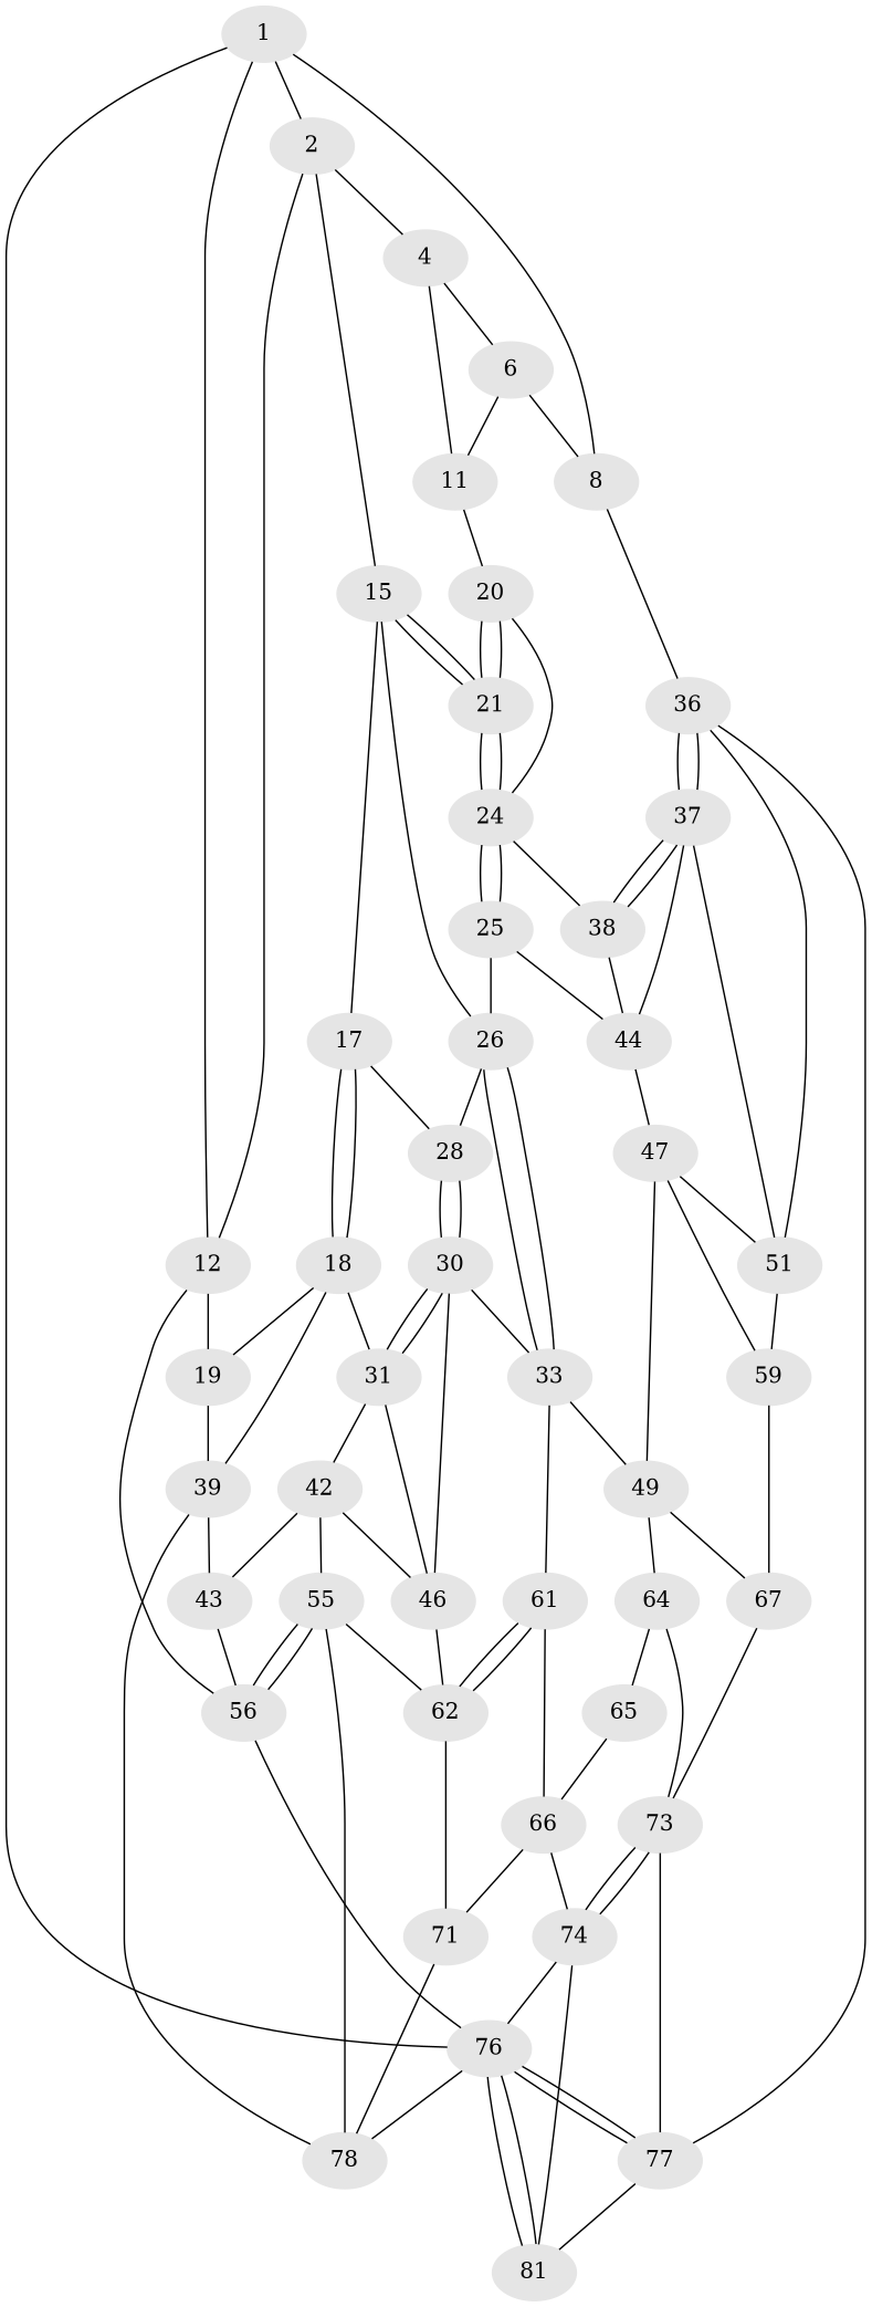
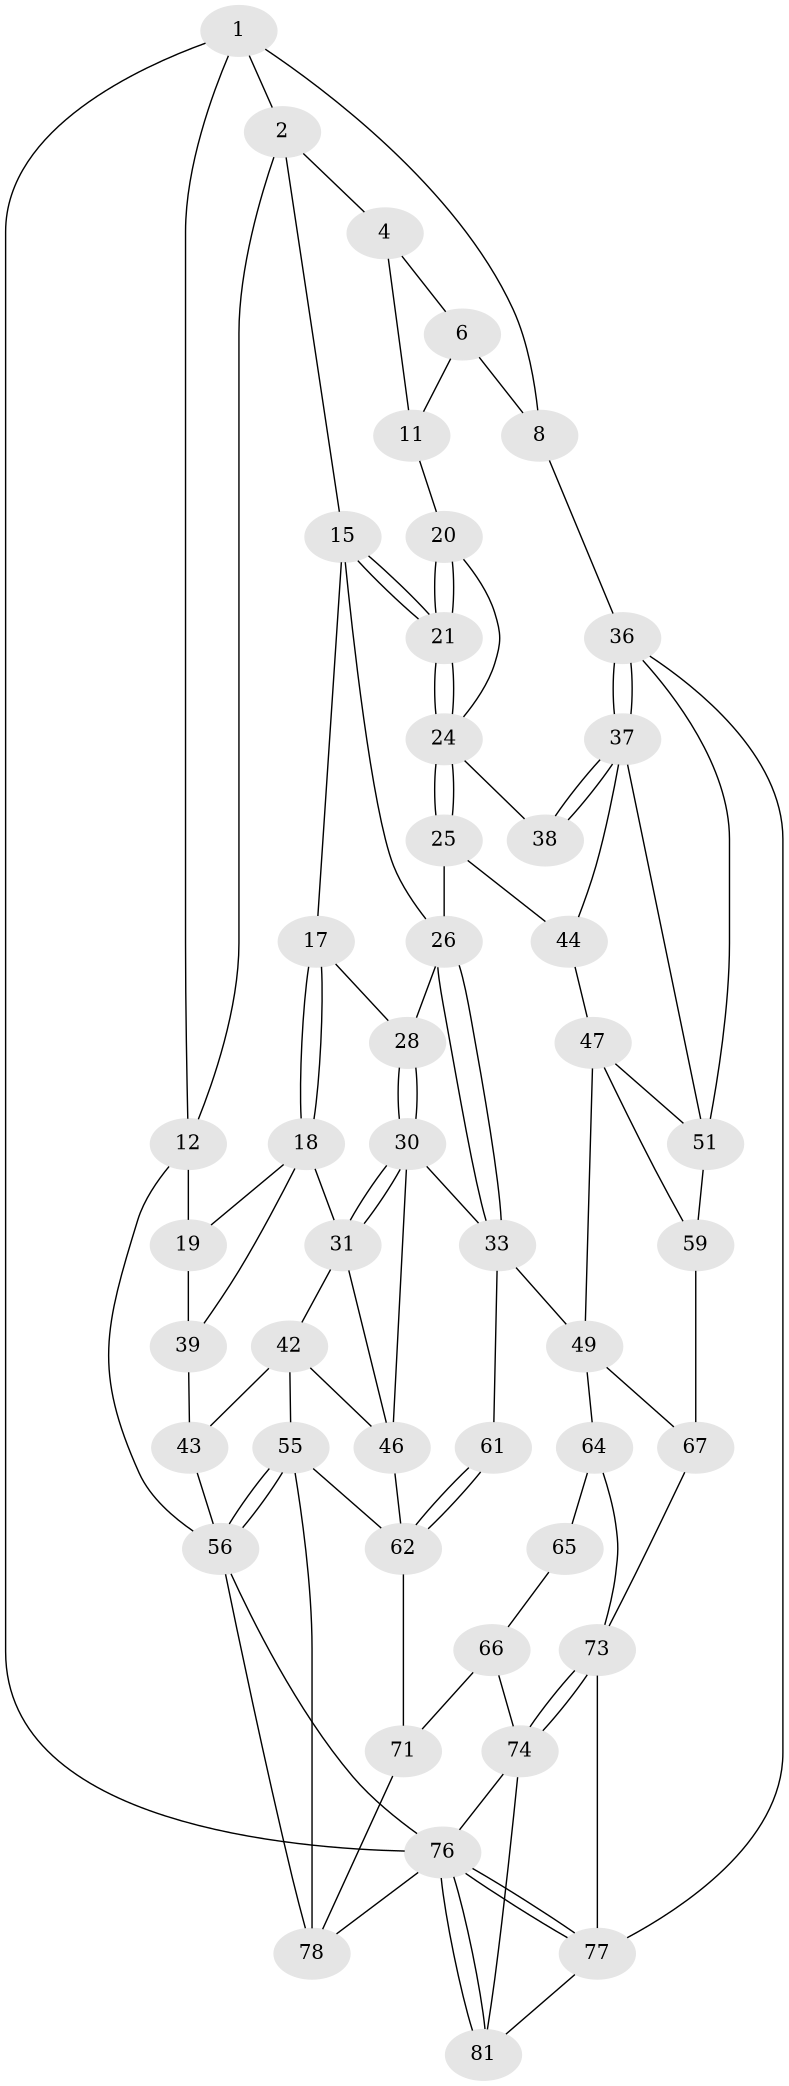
  graph {
    node [color=gray90 style=filled]
    1 [super="+7"]
    2 [super="+3"]
    8 [super="+9"]
    12 [super="+13"]
    76 [super="+83"]
    4 [super="+5"]
    15 [super="+16"]
    36 [super="+60"]
    19 [super="+23"]
    56 [super="+57"]
    77 [super="+80"]
    78 [super="+79"]
    81
    6 [super="+10"]
    11 [super="+14"]
    17
    21
    26 [super="+27"]
    20 [super="+22"]
    24 [super="+29"]
    37 [super="+50"]
    51 [super="+58"]
    39 [super="+40"]
    18 [super="+32"]
    28
    33 [super="+34"]
    31 [super="+41"]
    30 [super="+35"]
    46 [super="+52"]
    42 [super="+53"]
    43 [super="+54"]
    25
    38
    44 [super="+45"]
    47 [super="+48"]
    49 [super="+63"]
    61
    62 [super="+68"]
    55 [super="+69"]
    64 [super="+72"]
    67
    66 [super="+70"]
    59
    71
    65
    73 [super="+75"]
    74 [super="+82"]
    1 -- 2
    1 -- 8
    1 -- 12
    1 -- 76
    2 -- 12
    2 -- 4
    2 -- 15
    8 -- 36
    12 -- 19 [weight=2]
    12 -- 56
    76 -- 77
    76 -- 77
    76 -- 78
    76 -- 81
    76 -- 81
    4 -- 6
    4 -- 11 [weight=2]
    15 -- 17
    15 -- 21
    15 -- 21
    15 -- 26
    36 -- 77
    36 -- 37
    36 -- 37
    36 -- 51
    19 -- 39
    56 -- 76
-   39 -- 78
+   56 -- 78
    77 -- 81
    6 -- 8
    6 -- 11
    11 -- 20
    17 -- 18
    17 -- 18
    17 -- 28
    21 -- 24
    21 -- 24
    26 -- 28
    26 -- 33
    26 -- 33
    20 -- 21
    20 -- 21
    20 -- 24
    24 -- 25
    24 -- 25
    24 -- 38
    37 -- 51
    37 -- 38
    37 -- 38
    37 -- 44
    51 -- 59
    39 -- 43 [weight=2]
    18 -- 19
    18 -- 39
    18 -- 31
    28 -- 30
    28 -- 30
    33 -- 49
    33 -- 61
    31 -- 46
    31 -- 42
    30 -- 33
    30 -- 31
    30 -- 31
    30 -- 46
    46 -- 62
    42 -- 46
    42 -- 43
    42 -- 55
    43 -- 56
    25 -- 26
    25 -- 44
-   38 -- 44
    44 -- 47
    47 -- 51
    47 -- 49
    47 -- 59
    49 -- 64
    49 -- 67
    61 -- 62
    61 -- 62
-   61 -- 66
    62 -- 71
    55 -- 56
    55 -- 56
    55 -- 78
    55 -- 62
    64 -- 65 [weight=2]
    64 -- 73
    67 -- 73
    66 -- 71
    66 -- 74
    59 -- 67
    71 -- 78
    65 -- 66
    73 -- 77
    73 -- 74
    73 -- 74
    74 -- 76
    74 -- 81
  }
